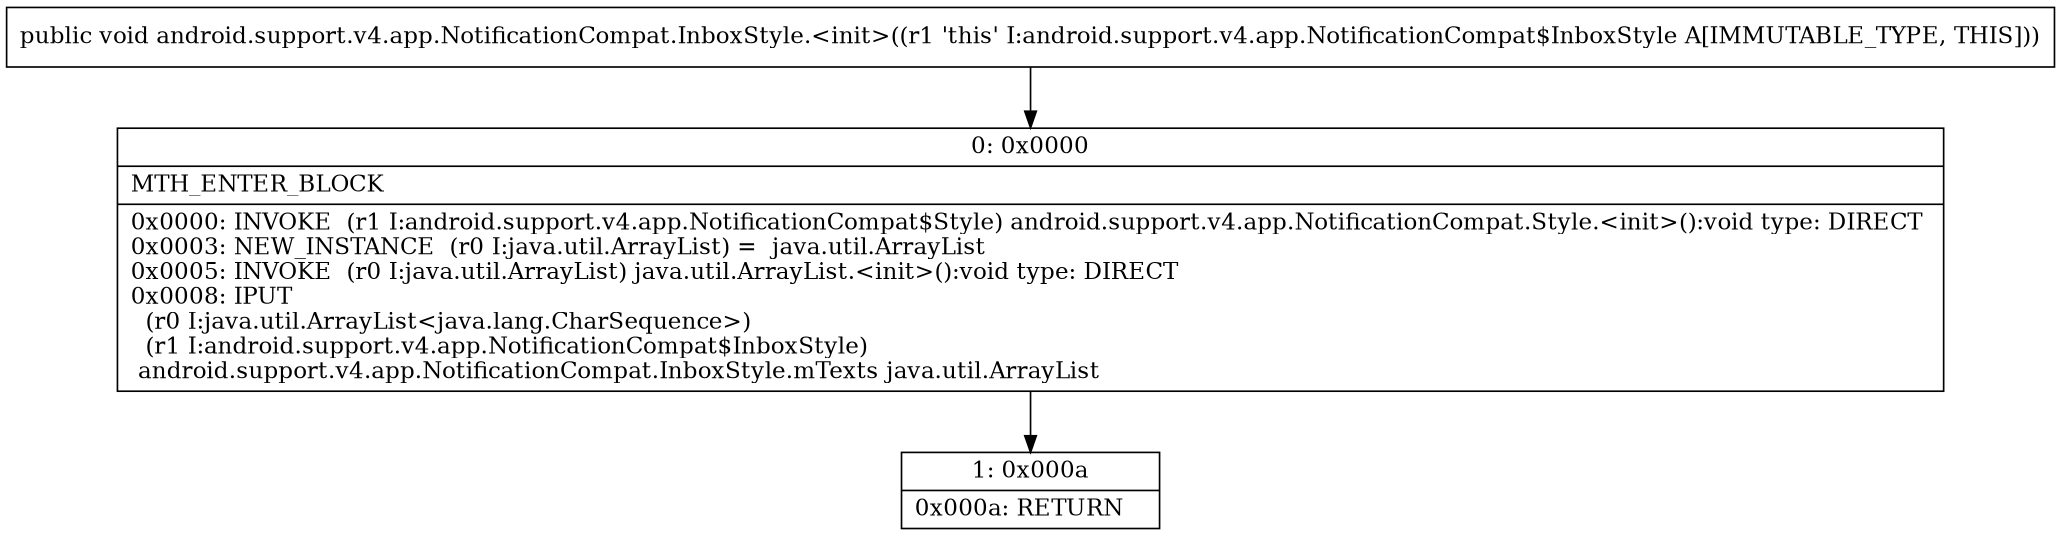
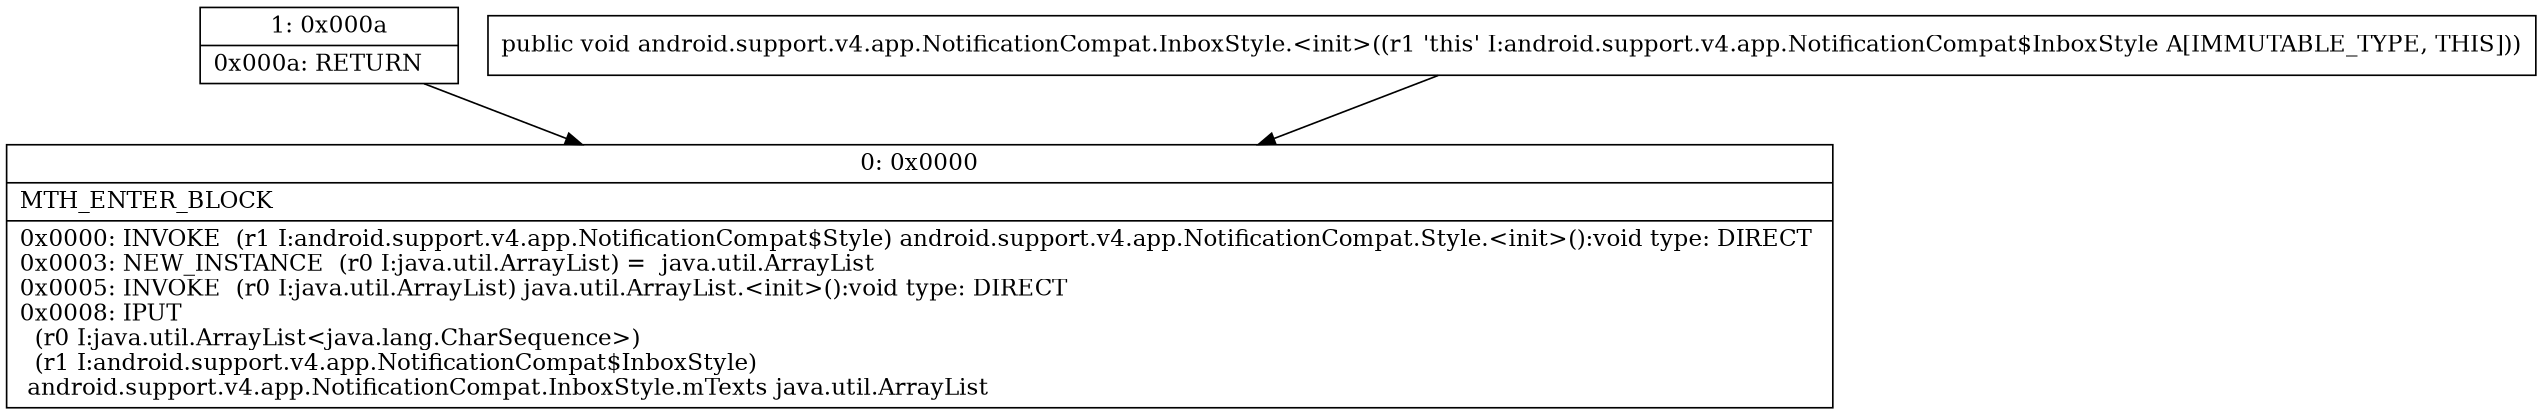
  digraph {
    node [shape=record]
    n1 [label="{0\:\ 0x0000|MTH_ENTER_BLOCK\l|0x0000: INVOKE  (r1 I:android.support.v4.app.NotificationCompat$Style) android.support.v4.app.NotificationCompat.Style.\<init\>():void type: DIRECT \l0x0003: NEW_INSTANCE  (r0 I:java.util.ArrayList) =  java.util.ArrayList \l0x0005: INVOKE  (r0 I:java.util.ArrayList) java.util.ArrayList.\<init\>():void type: DIRECT \l0x0008: IPUT  \l  (r0 I:java.util.ArrayList\<java.lang.CharSequence\>)\l  (r1 I:android.support.v4.app.NotificationCompat$InboxStyle)\l android.support.v4.app.NotificationCompat.InboxStyle.mTexts java.util.ArrayList \l}"]
    n2 [label="{1\:\ 0x000a|0x000a: RETURN   \l}"]
    n3 [label="{public void android.support.v4.app.NotificationCompat.InboxStyle.\<init\>((r1 'this' I:android.support.v4.app.NotificationCompat$InboxStyle A[IMMUTABLE_TYPE, THIS])) }"]
-   n1 -> n2
+   n2 -> n1
    n3 -> n1
  }
